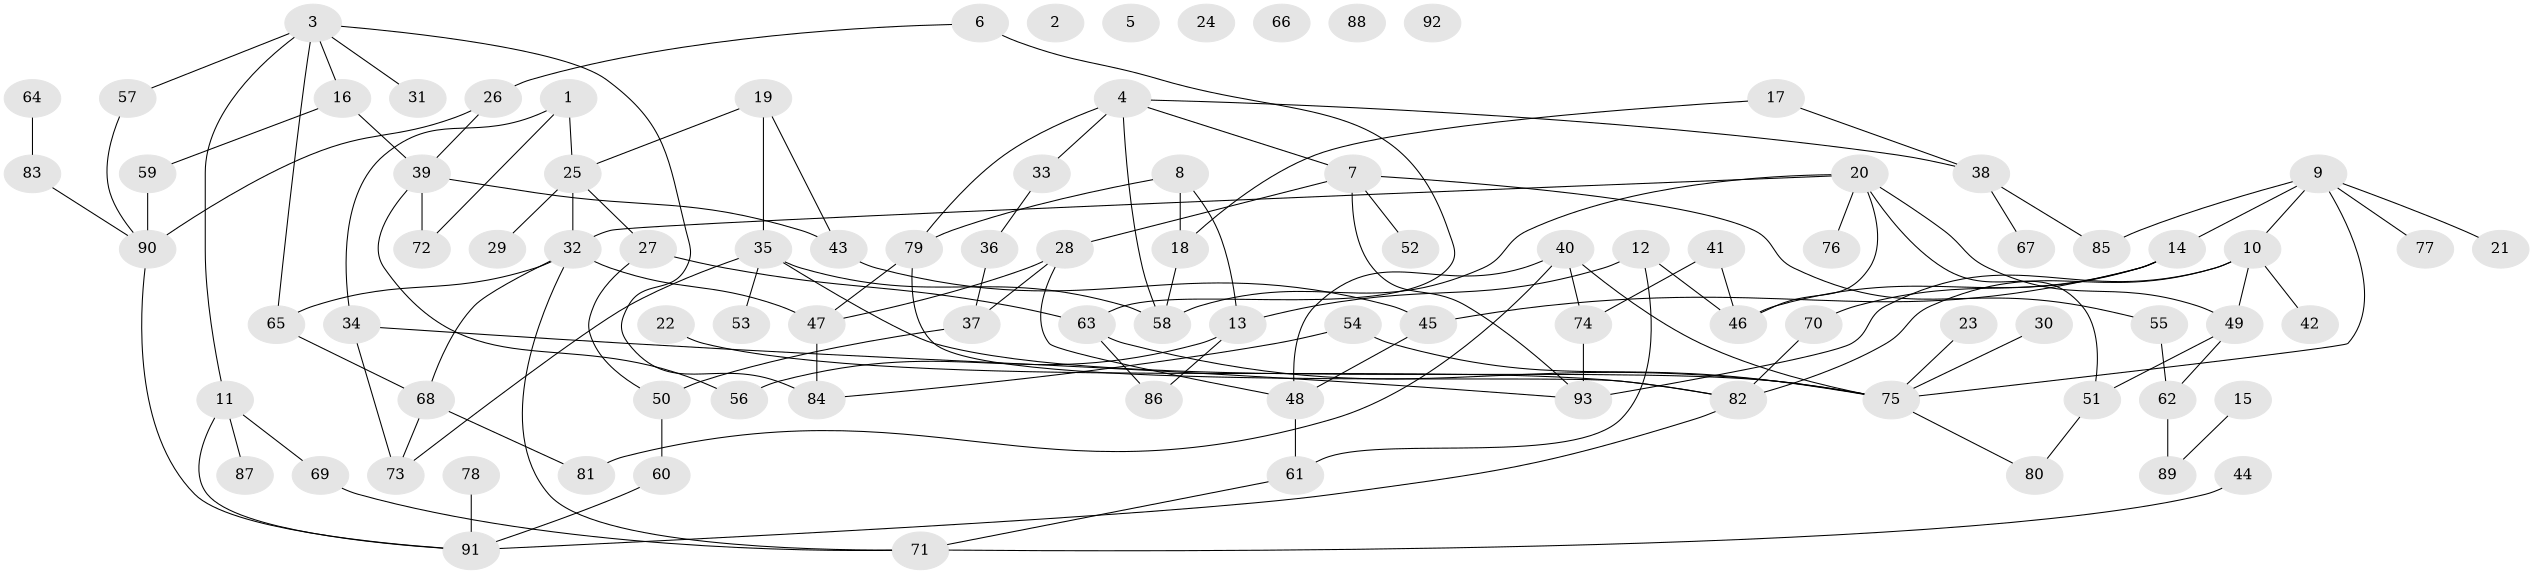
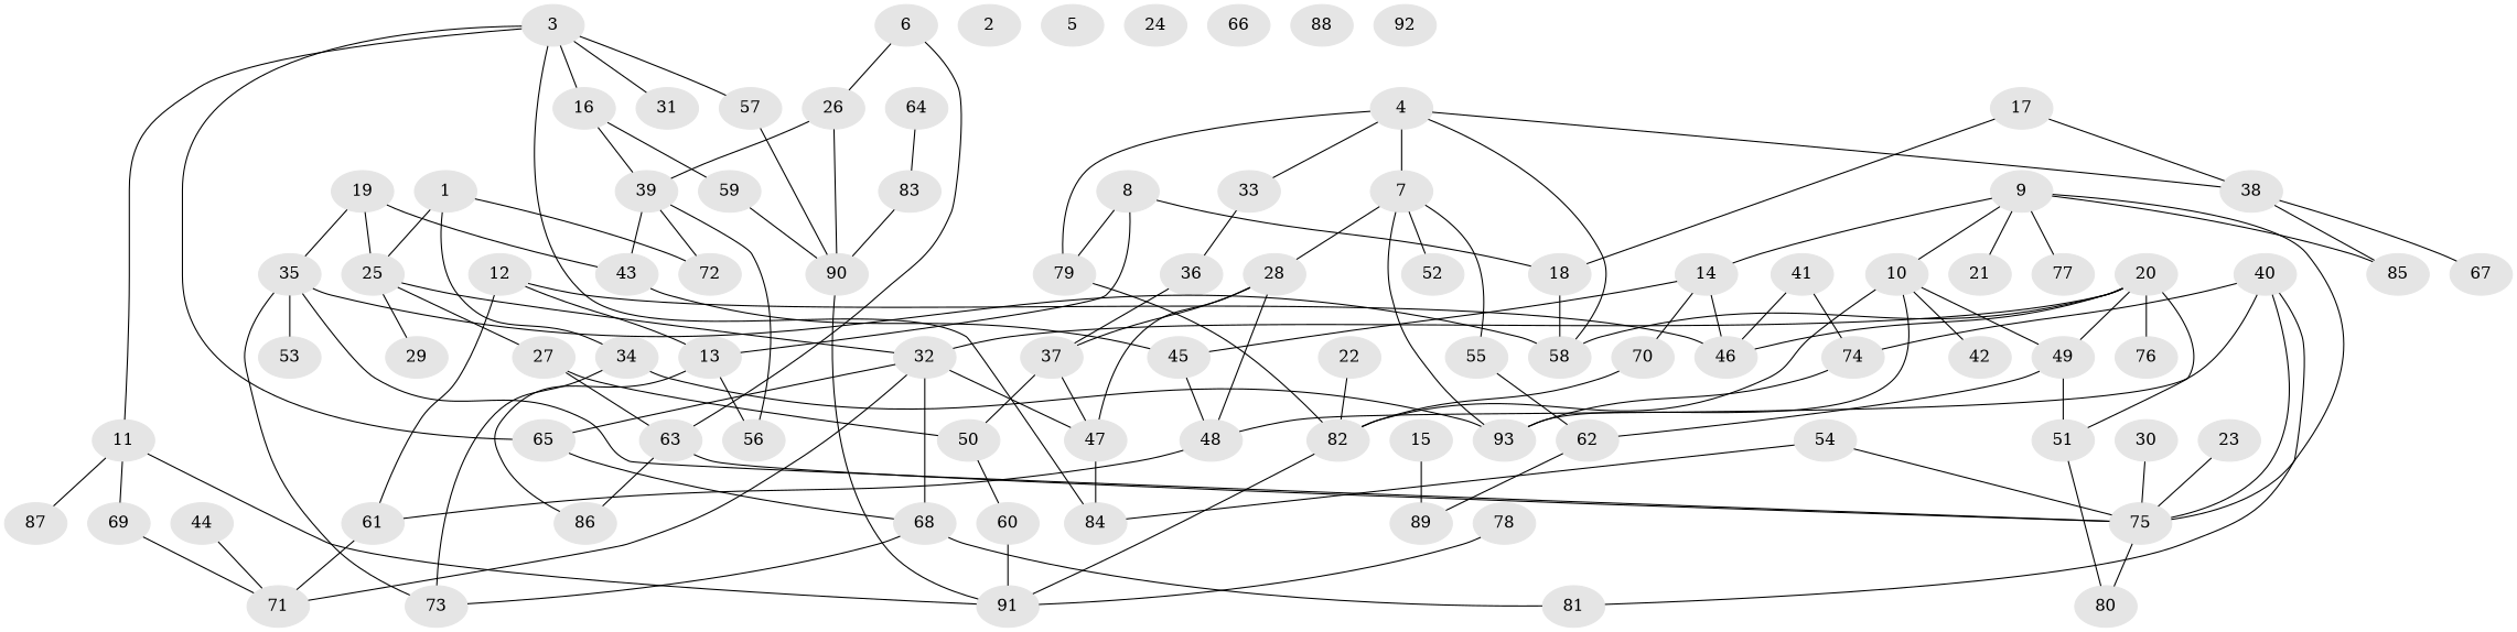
  graph {
    node [color=gray90 style=filled]
    1
    25
    34
    72
    32
    27
    29
    93
    73
    2
    3
    11
    16
    31
    57
    65
    84
    69
    87
    91
    39
    59
    90
    68
    4
    7
    33
    38
    58
    79
    28
    52
    55
    36
    85
    67
    82
    5
    6
    26
    63
    75
    86
    37
    47
    48
    62
    8
    13
    18
    56
    9
    10
    14
    21
    77
    42
    49
    46
    45
    70
    80
    51
    71
    12
    61
    15
    89
    43
    17
    19
    35
    53
    20
    76
    22
    23
    24
    50
    60
    30
    81
    40
    74
    41
    44
    54
    64
    83
    66
    78
    88
    92
    1 -- 25
    1 -- 34
    1 -- 72
    25 -- 32
    25 -- 27
    25 -- 29
    34 -- 93
    34 -- 73
    32 -- 65
    32 -- 68
    32 -- 47
    32 -- 71
    27 -- 63
    27 -- 50
    3 -- 11
    3 -- 16
    3 -- 31
    3 -- 57
    3 -- 65
    3 -- 84
    11 -- 69
    11 -- 87
    11 -- 91
    16 -- 39
    16 -- 59
    57 -- 90
    65 -- 68
    69 -- 71
    39 -- 72
    39 -- 56
    39 -- 43
    59 -- 90
    90 -- 91
    68 -- 73
    68 -- 81
    4 -- 7
    4 -- 33
    4 -- 38
    4 -- 58
    4 -- 79
    7 -- 93
    7 -- 28
    7 -- 52
    7 -- 55
    33 -- 36
    38 -- 85
    38 -- 67
    79 -- 82
    28 -- 37
    28 -- 47
    28 -- 48
    55 -- 62
    36 -- 37
    82 -- 91
    6 -- 26
    6 -- 63
    26 -- 39
    26 -- 90
    63 -- 75
    63 -- 86
    75 -- 80
-   79 -- 47
+   37 -- 47
    37 -- 50
    47 -- 84
    48 -- 61
    62 -- 89
    8 -- 79
    8 -- 13
    8 -- 18
    13 -- 86
    13 -- 56
    18 -- 58
    9 -- 85
    9 -- 75
    9 -- 10
    9 -- 14
    9 -- 21
    9 -- 77
    10 -- 93
    10 -- 82
    10 -- 42
    10 -- 49
    14 -- 46
    14 -- 45
    14 -- 70
    49 -- 62
    49 -- 51
    45 -- 48
    70 -- 82
    51 -- 80
    12 -- 13
    12 -- 46
    12 -- 61
    61 -- 71
    15 -- 89
    43 -- 45
    17 -- 38
    17 -- 18
    19 -- 25
    19 -- 43
    19 -- 35
    35 -- 73
    35 -- 58
    35 -- 75
    35 -- 53
    20 -- 32
    20 -- 58
    20 -- 49
    20 -- 46
    20 -- 51
    20 -- 76
    22 -- 82
    23 -- 75
    50 -- 60
    60 -- 91
    30 -- 75
    40 -- 75
    40 -- 48
    40 -- 81
    40 -- 74
    74 -- 93
    41 -- 46
    41 -- 74
    44 -- 71
    54 -- 84
    54 -- 75
    64 -- 83
    83 -- 90
    78 -- 91
  }
